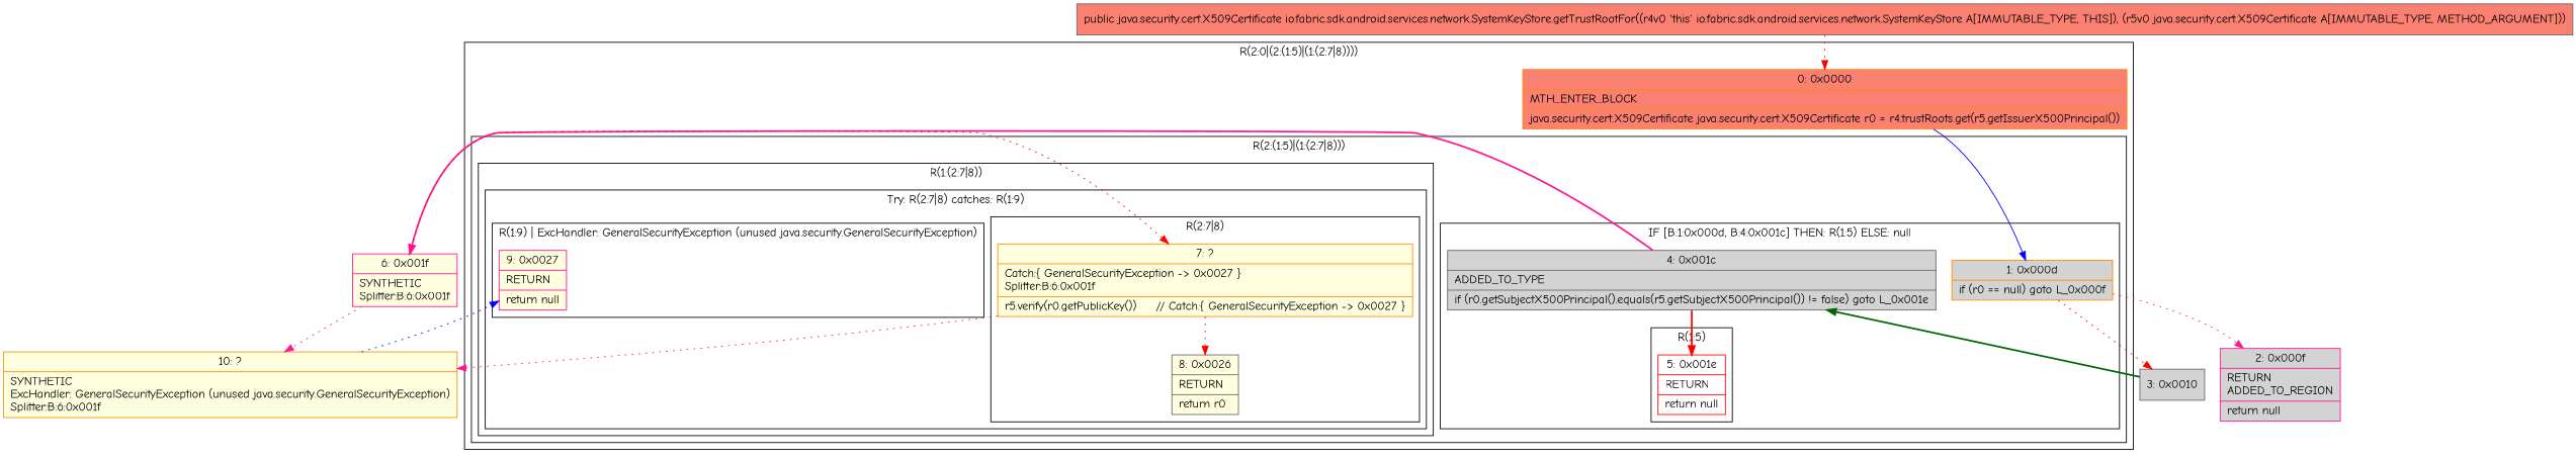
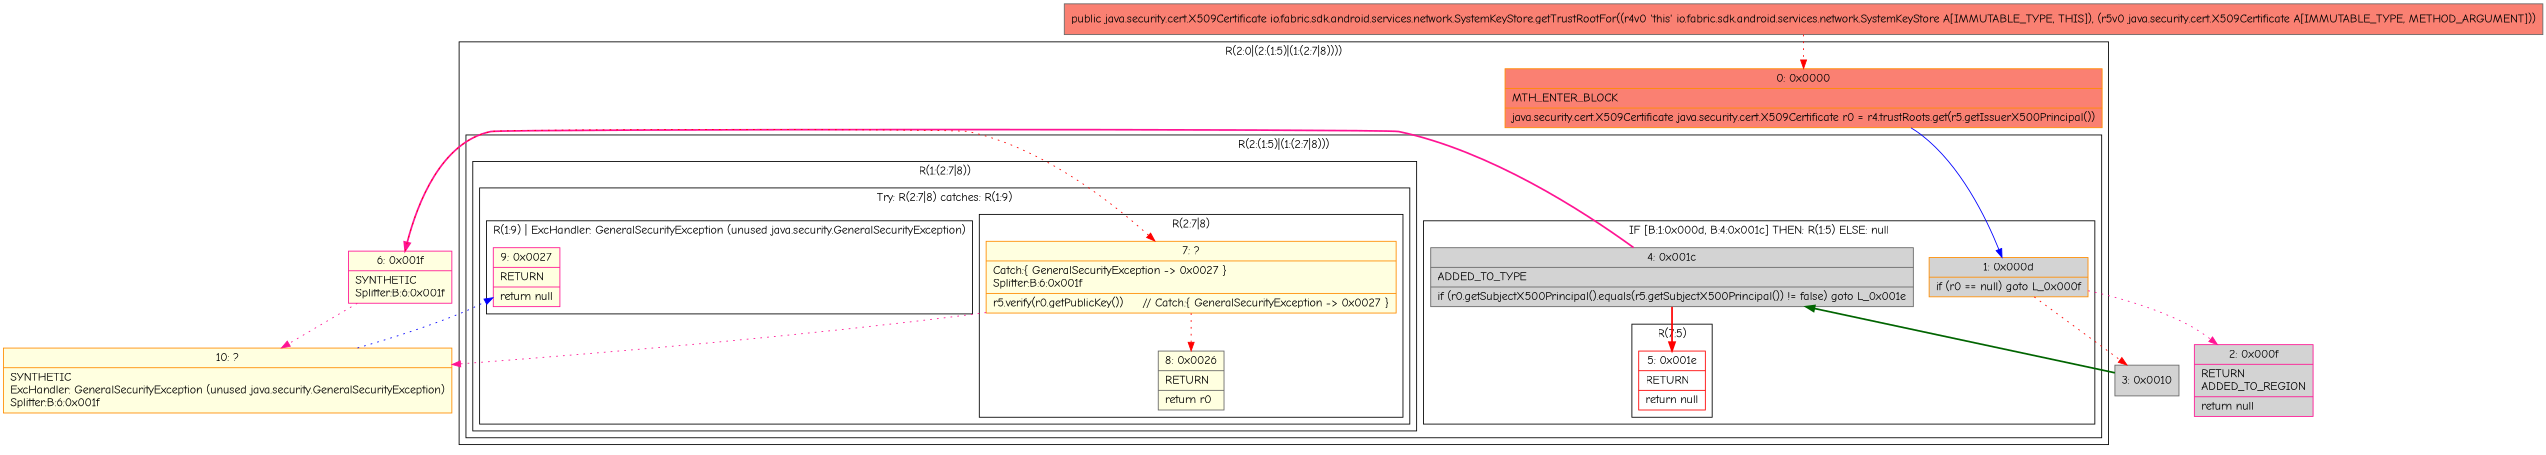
  digraph {
    fontname="Comic Neue"
    node [color=darkorange fillcolor=lightyellow fontname="Comic Neue" shape=record style=filled]
    edge [color=red fontname="Comic Neue" style=dotted]
    n1 [color=red fillcolor=white label="{5\:\ 0x001e|RETURN\l|return null\l}"]
    n2 [fillcolor=lightgrey label="{1\:\ 0x000d|if (r0 == null) goto L_0x000f\l}"]
    n3 [color=gray40 fillcolor=lightgrey label="{4\:\ 0x001c|ADDED_TO_TYPE\l|if (r0.getSubjectX500Principal().equals(r5.getSubjectX500Principal()) != false) goto L_0x001e\l}"]
    n4 [label="{7\:\ ?|Catch:\{ GeneralSecurityException \-\> 0x0027 \}\lSplitter:B:6:0x001f\l|r5.verify(r0.getPublicKey())     \/\/ Catch:\{ GeneralSecurityException \-\> 0x0027 \}\l}"]
    n5 [color=gray40 label="{8\:\ 0x0026|RETURN\l|return r0\l}"]
    n6 [color=deeppink label="{9\:\ 0x0027|RETURN\l|return null\l}"]
    n7 [fillcolor=salmon label="{0\:\ 0x0000|MTH_ENTER_BLOCK\l|java.security.cert.X509Certificate java.security.cert.X509Certificate r0 = r4.trustRoots.get(r5.getIssuerX500Principal())\l}"]
    n8 [color=deeppink fillcolor=lightgrey label="{2\:\ 0x000f|RETURN\lADDED_TO_REGION\l|return null\l}"]
    n9 [color=gray40 fillcolor=lightgrey label="{3\:\ 0x0010}"]
    n10 [color=deeppink label="{6\:\ 0x001f|SYNTHETIC\lSplitter:B:6:0x001f\l}"]
    n11 [label="{10\:\ ?|SYNTHETIC\lExcHandler: GeneralSecurityException (unused java.security.GeneralSecurityException)\lSplitter:B:6:0x001f\l}"]
    n12 [color=gray40 fillcolor=salmon label="{public java.security.cert.X509Certificate io.fabric.sdk.android.services.network.SystemKeyStore.getTrustRootFor((r4v0 'this' io.fabric.sdk.android.services.network.SystemKeyStore A[IMMUTABLE_TYPE, THIS]), (r5v0 java.security.cert.X509Certificate A[IMMUTABLE_TYPE, METHOD_ARGUMENT])) }"]
    subgraph cluster_1 {
      label="R(2:0|(2:(1:5)|(1:(2:7|8))))"
      n7
      subgraph cluster_2 {
        label="R(2:(1:5)|(1:(2:7|8)))"
        subgraph cluster_3 {
          label="IF [B:1:0x000d, B:4:0x001c] THEN: R(1:5) ELSE: null"
          n2
          n3
          subgraph cluster_4 {
-           label="R(1:5)"
+           label="R(7:5)"
            n1
          }
        }
        subgraph cluster_5 {
          label="R(1:(2:7|8))"
          subgraph cluster_6 {
            label="Try: R(2:7|8) catches: R(1:9)"
            subgraph cluster_7 {
              label="R(2:7|8)"
              n4
              n5
            }
            subgraph cluster_8 {
              label="R(1:9) | ExcHandler: GeneralSecurityException (unused java.security.GeneralSecurityException)\l"
              n6
            }
          }
        }
      }
    }
    subgraph cluster_9 {
      label="R(1:9) | ExcHandler: GeneralSecurityException (unused java.security.GeneralSecurityException)\l"
    }
    n2 -> n8 [color=deeppink]
    n2 -> n9
    n3 -> n1 [style=bold]
    n3 -> n10 [color=deeppink style=bold]
    n4 -> n5
    n4 -> n11 [color=deeppink]
    n7 -> n2 [color=blue style=solid]
    n9 -> n3 [color=darkgreen style=bold]
    n10 -> n4
    n10 -> n11 [color=deeppink]
    n11 -> n6 [color=blue]
    n12 -> n7
  }
